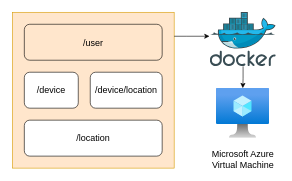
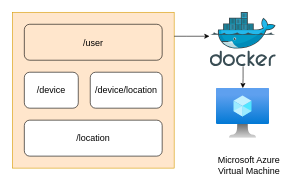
  <mxCell id="0" />
  <mxCell id="1" parent="0" />
  <mxCell id="2" value="" style="rounded=0;whiteSpace=wrap;html=1;fillColor=#ffe6cc;strokeColor=#d79b00;fontSize=15;" vertex="1" parent="1"><mxGeometry x="20" y="20" width="270" height="260" as="geometry" /></mxCell>
  <mxCell id="3" value="/user" style="rounded=1;whiteSpace=wrap;html=1;fontSize=15;fillColor=#ffe6cc;" vertex="1" parent="1"><mxGeometry x="40" y="40" width="230" height="60" as="geometry" /></mxCell>
  <mxCell id="4" value="/device" style="rounded=1;whiteSpace=wrap;html=1;fontSize=15;" vertex="1" parent="1"><mxGeometry x="40" y="120" width="90" height="60" as="geometry" /></mxCell>
  <mxCell id="5" value="/device/location" style="rounded=1;whiteSpace=wrap;html=1;fontSize=15;" vertex="1" parent="1"><mxGeometry x="150" y="120" width="120" height="60" as="geometry" /></mxCell>
  <mxCell id="6" value="/location" style="rounded=1;whiteSpace=wrap;html=1;fontSize=15;" vertex="1" parent="1"><mxGeometry x="40" y="200" width="230" height="60" as="geometry" /></mxCell>
  <mxCell id="7" value="" style="edgeStyle=orthogonalEdgeStyle;rounded=0;orthogonalLoop=1;jettySize=auto;html=1;" edge="1" parent="1" source="8" target="9"><mxGeometry relative="1" as="geometry" /></mxCell>
  <mxCell id="8" value="" style="image;sketch=0;aspect=fixed;html=1;points=[];align=center;fontSize=12;image=img/lib/mscae/Docker.svg;" vertex="1" parent="1"><mxGeometry x="350" y="20" width="110" height="90.2" as="geometry" /></mxCell>
  <mxCell id="9" value="" style="image;aspect=fixed;html=1;points=[];align=center;fontSize=12;image=img/lib/azure2/compute/Virtual_Machine.svg;" vertex="1" parent="1"><mxGeometry x="359.5" y="146.52" width="90" height="83.48" as="geometry" /></mxCell>
- <mxCell id="10" value="Microsoft Azure Virtual Machine" style="text;html=1;align=center;verticalAlign=middle;whiteSpace=wrap;rounded=0;fontSize=15;" vertex="1" parent="1"><mxGeometry x="345" y="250" width="120" height="30" as="geometry" /></mxCell>
+ <mxCell id="10" value="Microsoft Azure Virtual Machine" style="text;html=1;align=center;verticalAlign=middle;whiteSpace=wrap;rounded=0;fontSize=15;" vertex="1" parent="1"><mxGeometry x="355" y="260" width="120" height="30" as="geometry" /></mxCell>
  <mxCell id="11" style="edgeStyle=orthogonalEdgeStyle;rounded=0;orthogonalLoop=1;jettySize=auto;html=1;entryX=-0.01;entryY=0.443;entryDx=0;entryDy=0;entryPerimeter=0;" edge="1" parent="1" source="2" target="8"><mxGeometry relative="1" as="geometry"><Array as="points"><mxPoint x="310" y="60" /><mxPoint x="310" y="60" /></Array></mxGeometry></mxCell>
